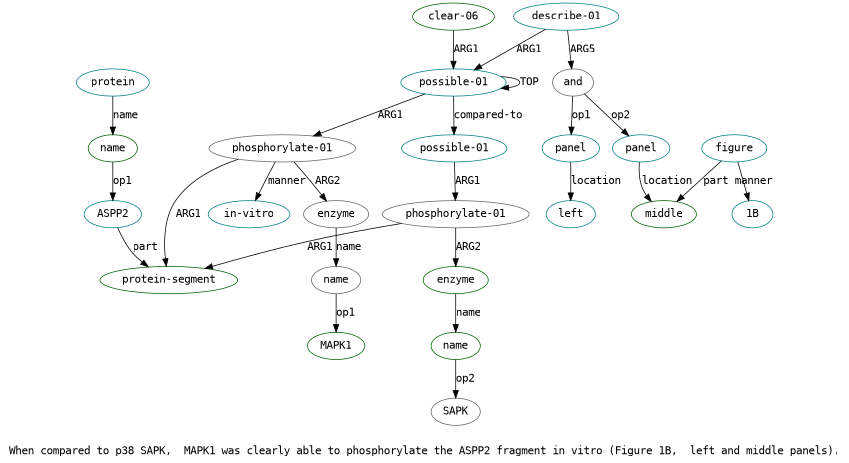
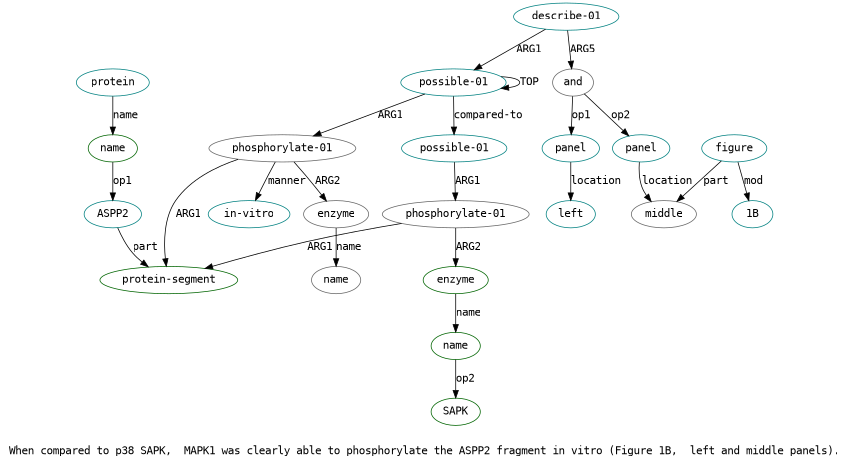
  digraph {
    fontname="DejaVu Sans Mono"
    label="When compared to p38 SAPK,  MAPK1 was clearly able to phosphorylate the ASPP2 fragment in vitro (Figure 1B,  left and middle panels)."
    node [color=teal fontname="DejaVu Sans Mono" gold_ind=-1 gold_label=name test_ind=-1 test_label=name]
    edge [color=black fontname="DejaVu Sans Mono" gold_label=ARG1 test_label=ARG1]
    n1 [gold_label=ASPP2 label=ASPP2 test_label=ASPP2]
    n2 [color=darkgreen gold_ind=3 gold_label="protein-segment" label="protein-segment" test_ind=3 test_label="protein-segment"]
-   n3 [color=gray40 gold_label=SAPK label=SAPK test_label=SAPK]
-   n4 [color=darkgreen gold_label=MAPK1 label=MAPK1 test_label=MAPK1]
+   n3 [color=darkgreen gold_label=SAPK label=SAPK test_label=SAPK]
    n5 [gold_label="1B" label="1B" test_label="1B"]
    n6 [gold_ind=15 gold_label=panel label=panel test_ind=15 test_label=panel]
    n7 [gold_ind=16 gold_label=left label=left test_ind=16 test_label=left]
    n8 [color=gray40 gold_ind=14 gold_label=and label=and test_ind=14 test_label=and]
    n9 [gold_ind=17 gold_label=panel label=panel test_ind=17 test_label=panel]
-   n10 [color=darkgreen gold_ind=18 gold_label=middle label=middle test_ind=18 test_label=middle]
+   n10 [color=gray40 gold_ind=18 gold_label=middle label=middle test_ind=18 test_label=middle]
    n11 [color=darkgreen gold_ind=11 gold_label=enzyme label=enzyme test_ind=11 test_label=enzyme]
    n12 [color=darkgreen gold_ind=12 label=name test_ind=12]
    n13 [color=gray40 gold_ind=10 gold_label="phosphorylate-01" label="phosphorylate-01" test_ind=10 test_label="phosphorylate-01"]
    n14 [gold_ind=13 gold_label="describe-01" label="describe-01" test_ind=13 test_label="describe-01"]
    n15 [gold_ind=0 gold_label="possible-01" label="possible-01" test_ind=0 test_label="possible-01"]
    n16 [color=gray40 gold_ind=2 gold_label="phosphorylate-01" label="phosphorylate-01" test_ind=2 test_label="phosphorylate-01"]
    n17 [gold_ind=9 gold_label="possible-01" label="possible-01" test_ind=9 test_label="possible-01"]
    n18 [color=gray40 gold_ind=6 gold_label=enzyme label=enzyme test_ind=6 test_label=enzyme]
    n19 [gold_ind=8 gold_label="in-vitro" label="in-vitro" test_ind=8 test_label="in-vitro"]
    n20 [gold_ind=19 gold_label=figure label=figure test_ind=19 test_label=figure]
-   n21 [color=darkgreen gold_ind=1 gold_label="clear-06" label="clear-06" test_ind=1 test_label="clear-06"]
    n22 [color=gray40 gold_ind=7 label=name test_ind=7]
    n23 [color=darkgreen gold_ind=5 label=name test_ind=5]
    n24 [gold_ind=4 gold_label=protein label=protein test_ind=4 test_label=protein]
    n1 -> n2 [gold_label=part label=part test_label=part]
    n6 -> n7 [gold_label=location label=location test_label=location]
    n8 -> n6 [gold_label=op1 label=op1 test_label=op1]
    n8 -> n9 [gold_label=op2 label=op2 test_label=op2]
    n9 -> n10 [gold_label=location label=location test_label=location]
    n11 -> n12 [gold_label=name label=name test_label=name]
    n12 -> n3 [gold_label=op2 label=op2 test_label=op2]
    n13 -> n2 [label=ARG1]
    n13 -> n11 [gold_label=ARG2 label=ARG2 test_label=ARG2]
    n14 -> n8 [gold_label=ARG0 label=ARG5 test_label=ARG0]
    n14 -> n15 [label=ARG1]
    n15 -> n15 [gold_label=TOP label=TOP test_label=TOP]
    n15 -> n16 [label=ARG1]
    n15 -> n17 [gold_label="compared-to" label="compared-to" test_label="compared-to"]
    n16 -> n2 [label=ARG1]
    n16 -> n18 [gold_label=ARG2 label=ARG2 test_label=ARG2]
    n16 -> n19 [gold_label=manner label=manner test_label=manner]
    n17 -> n13 [label=ARG1]
    n18 -> n22 [gold_label=name label=name test_label=name]
-   n20 -> n5 [gold_label=mod label=manner test_label=mod]
+   n20 -> n5 [gold_label=mod label=mod test_label=mod]
    n20 -> n10 [gold_label=part label=part test_label=part]
-   n21 -> n15 [label=ARG1]
-   n22 -> n4 [gold_label=op1 label=op1 test_label=op1]
    n23 -> n1 [gold_label=op1 label=op1 test_label=op1]
    n24 -> n23 [gold_label=name label=name test_label=name]
  }
